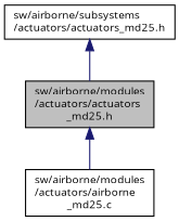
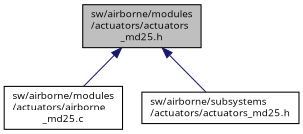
  digraph {
    fontname="Open Sans"
    node [color=black fillcolor=white fontname="Open Sans" fontsize=10 shape=record style=filled]
    edge [color=midnightblue dir=back fontname="Open Sans" fontsize=10 labelfontname=FreeSans labelfontsize=10 style=solid]
    n1 [fillcolor=grey75 fontcolor=black height=0.2 label="sw/airborne/modules\l/actuators/actuators\l_md25.h" width=0.4]
    n2 [height=0.2 label="sw/airborne/modules\l/actuators/airborne\l_md25.c" width=0.4]
    n3 [height=0.2 label="sw/airborne/subsystems\l/actuators/actuators_md25.h" width=0.4]
    n1 -> n2
-   n3 -> n1
+   n1 -> n3
  }
